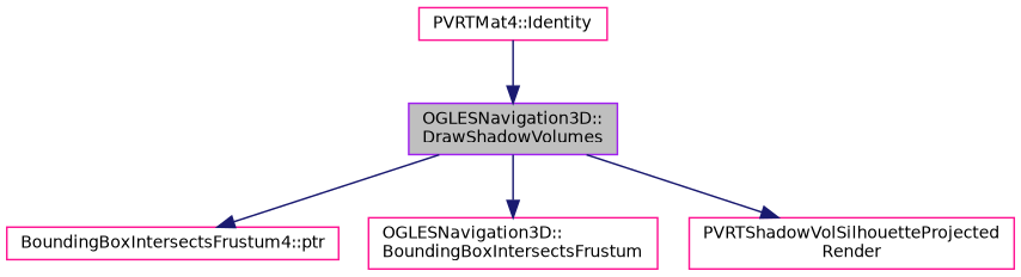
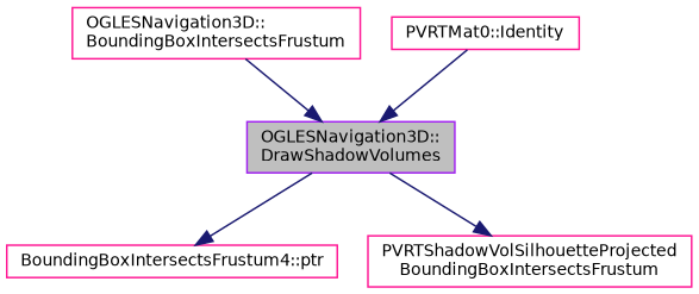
  digraph {
    rankdir=TB
    node [color=deeppink fillcolor=white fontname=Helvetica fontsize=10 shape=record style=filled]
    edge [color=midnightblue fontname=Helvetica fontsize=10 labelfontname=Helvetica labelfontsize=10 style=solid]
    n1 [color=purple fillcolor=grey75 fontcolor=black height=0.2 label="OGLESNavigation3D::\lDrawShadowVolumes" width=0.4]
    n2 [height=0.2 label="BoundingBoxIntersectsFrustum4::ptr" width=0.4]
    n3 [height=0.2 label="OGLESNavigation3D::\lBoundingBoxIntersectsFrustum" width=0.4]
-   n4 [height=0.2 label="PVRTShadowVolSilhouetteProjected\lRender" width=0.4]
-   n5 [height=0.2 label="PVRTMat4::Identity" width=0.4]
+   n4 [height=0.2 label="PVRTShadowVolSilhouetteProjected\lBoundingBoxIntersectsFrustum" width=0.4]
+   n5 [height=0.2 label="PVRTMat0::Identity" width=0.4]
    n1 -> n2
-   n1 -> n3
+   n3 -> n1
    n1 -> n4
    n5 -> n1
  }
